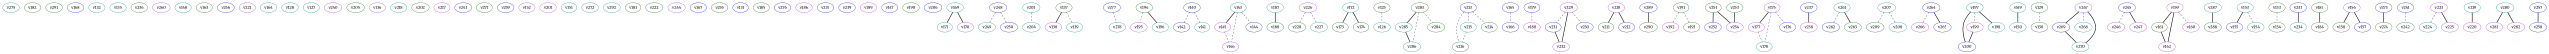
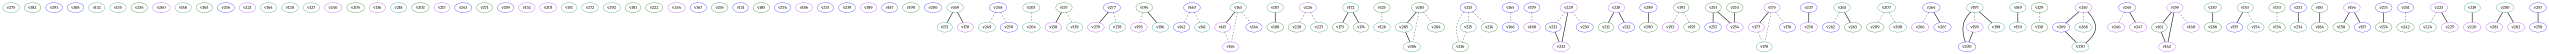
  graph {
    fontname=Merriweather
    node [color=teal fontname=Merriweather]
    edge [fontname=Merriweather style=bold]
    v275
    v182 [color=darkgreen]
-   v291 [color=darkgreen]
+   v291 [color=blue]
    v168 [color=blue]
    v132
    v135
    v236 [color=darkgreen]
    v260 [color=purple]
    v148
    v163 [color=darkgreen]
    v256 [color=blue]
    v221 [color=purple]
    v164
    v128
    v127
    v240 [color=purple]
    v205 [color=darkgreen]
    v136 [color=purple]
    v218
    v202 [color=darkgreen]
    v217 [color=purple]
    v243 [color=blue]
    v271 [color=darkgreen]
    v259 [color=blue]
    v152 [color=purple]
    v201 [color=purple]
    v151
    v272
    v292
    v181 [color=darkgreen]
    v222 [color=darkgreen]
    v244 [color=purple]
    v167 [color=blue]
    v255 [color=darkgreen]
    v131 [color=blue]
    v185 [color=darkgreen]
    v276 [color=blue]
    v186 [color=purple]
    v235 [color=blue]
    v239 [color=blue]
    v189 [color=purple]
    v147 [color=blue]
    v190 [color=darkgreen]
    v206 [color=blue]
    v169
    v171
    v170 [color=purple]
    v248 [color=blue]
    v249
    v250 [color=blue]
    v203
    v204
    v137 [color=darkgreen]
    v138 [color=purple]
    v139
    v277 [color=blue]
+   v279 [color=purple]
    v278
    v194 [color=darkgreen]
    v195 [color=purple]
    v196
    v140 [color=blue]
    v142 [color=blue]
    v141
    v145 [color=purple]
    v146 [color=purple]
    v143
    v144 [color=blue]
    v188 [color=darkgreen]
    v187
    v226 [color=purple]
    v228 [color=darkgreen]
    v227
    v173 [color=darkgreen]
    v172
    v174 [color=darkgreen]
    v125 [color=darkgreen]
    v126
    v285
    v286
    v283 [color=darkgreen]
    v284 [color=darkgreen]
    v213 [color=blue]
    v216 [color=darkgreen]
    v215
    v214 [color=darkgreen]
    v165 [color=blue]
    v166 [color=blue]
    v179 [color=blue]
    v180 [color=purple]
    v229 [color=purple]
    v231 [color=blue]
    v232 [color=purple]
    v230 [color=blue]
    v210 [color=purple]
    v211 [color=darkgreen]
    v212 [color=blue]
    v289 [color=blue]
    v290 [color=darkgreen]
    v191 [color=darkgreen]
    v192 [color=purple]
    v193 [color=darkgreen]
    v251 [color=darkgreen]
    v252 [color=blue]
    v254 [color=purple]
    v253 [color=darkgreen]
    v177 [color=purple]
    v178
    v175 [color=purple]
    v176 [color=blue]
    v237 [color=blue]
    v238 [color=purple]
    v262 [color=blue]
    v261
    v263 [color=darkgreen]
    v209 [color=darkgreen]
    v207
    v208
    v264 [color=blue]
    v266 [color=purple]
    v265 [color=blue]
    v200 [color=blue]
    v197
    v199 [color=purple]
    v198
    v149
    v150
    v129 [color=darkgreen]
    v130 [color=darkgreen]
    v267 [color=purple]
    v269 [color=blue]
    v268
    v270
    v245 [color=blue]
    v246 [color=purple]
    v247 [color=purple]
    v161 [color=darkgreen]
    v162 [color=purple]
    v159 [color=purple]
    v160 [color=purple]
    v288 [color=darkgreen]
    v287
    v155 [color=blue]
    v153
    v154
    v133 [color=darkgreen]
    v134 [color=darkgreen]
    v233 [color=blue]
    v234
    v183 [color=darkgreen]
    v184 [color=darkgreen]
    v156 [color=purple]
    v158 [color=darkgreen]
    v157 [color=blue]
    v273 [color=blue]
    v274 [color=darkgreen]
    v241 [color=blue]
    v242 [color=darkgreen]
    v223 [color=purple]
    v224
    v225 [color=purple]
    v220 [color=purple]
    v219
    v281 [color=purple]
    v280
    v282 [color=purple]
    v257 [color=blue]
    v258 [color=blue]
    v169 -- v171
    v169 -- v170
    v248 -- v249 [style=dashed]
    v248 -- v250 [style=dashed]
    v203 -- v204 [style=dashed]
    v137 -- v138
    v137 -- v139 [style=dashed]
+   v277 -- v279
    v277 -- v278 [style=dashed]
    v194 -- v195 [style=dashed]
    v194 -- v196
    v140 -- v142 [style=dashed]
    v140 -- v141 [style=dashed]
    v145 -- v146 [style=dashed]
    v143 -- v145
    v143 -- v146 [style=dashed]
    v143 -- v144 [style=dashed]
    v187 -- v188
    v226 -- v228 [style=dashed]
    v226 -- v227 [style=dashed]
    v172 -- v173
    v172 -- v174
    v125 -- v126 [style=dashed]
    v285 -- v286
    v283 -- v285
    v283 -- v286 [style=dashed]
    v283 -- v284 [style=dashed]
    v213 -- v216 [style=dashed]
    v213 -- v215 [style=dashed]
    v213 -- v214 [style=dashed]
    v215 -- v216 [style=dashed]
    v165 -- v166 [style=dashed]
    v179 -- v180 [style=dashed]
    v229 -- v231 [style=dashed]
    v229 -- v232
    v229 -- v230 [style=dashed]
    v231 -- v232
    v210 -- v211
    v210 -- v212
    v289 -- v290
    v191 -- v192 [style=dashed]
    v191 -- v193 [style=dashed]
    v251 -- v252
    v251 -- v254
    v253 -- v254
    v177 -- v178 [style=dashed]
    v175 -- v177
    v175 -- v178 [style=dashed]
    v175 -- v176 [style=dashed]
    v237 -- v238
    v261 -- v262 [style=dashed]
    v261 -- v263
    v207 -- v209 [style=dashed]
    v207 -- v208 [style=dashed]
    v264 -- v266 [style=dashed]
    v264 -- v265
    v197 -- v200
    v197 -- v199 [style=dashed]
    v197 -- v198
    v199 -- v200
    v149 -- v150
    v129 -- v130 [style=dashed]
    v267 -- v269
    v267 -- v268 [style=dashed]
    v267 -- v270
    v269 -- v270
    v245 -- v246 [style=dashed]
    v245 -- v247
    v161 -- v162
    v159 -- v161
    v159 -- v162
    v159 -- v160 [style=dashed]
    v287 -- v288
    v153 -- v155
    v153 -- v154 [style=dashed]
    v133 -- v134 [style=dashed]
    v233 -- v234
    v183 -- v184
    v156 -- v158
    v156 -- v157
    v273 -- v274
    v241 -- v242 [style=dashed]
    v223 -- v224 [style=dashed]
    v223 -- v225
    v219 -- v220
    v280 -- v281
    v280 -- v282
    v257 -- v258
  }
